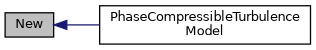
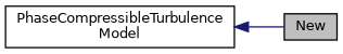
  digraph {
    rankdir=LR
    node [color=black fontname=Helvetica fontsize=10 shape=record]
    n1 [fillcolor=grey75 fontcolor=black height=0.2 label=New style=filled width=0.4]
    n2 [height=0.2 label="PhaseCompressibleTurbulence\lModel" width=0.4]
-   n1 -> n2 [color=midnightblue dir=back fontname=Helvetica fontsize=10 labelfontname=Helvetica labelfontsize=10 style=solid]
+   n2 -> n1 [color=midnightblue dir=back fontname=Helvetica fontsize=10 labelfontname=Helvetica labelfontsize=10 style=solid]
  }
